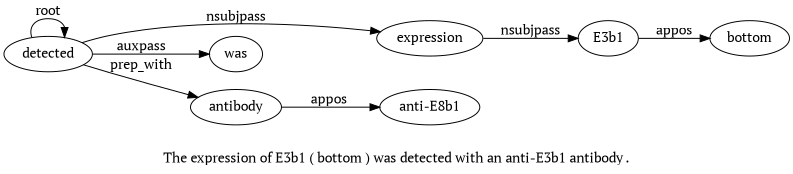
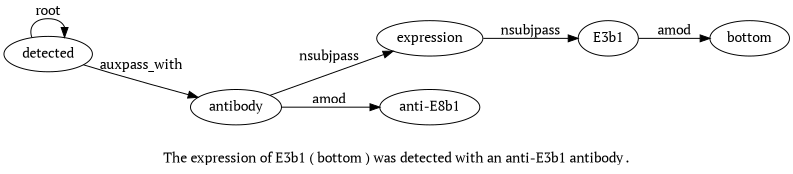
  digraph {
    fontname="PT Serif"
    label="The expression of E3b1 ( bottom ) was detected with an anti-E3b1 antibody ."
    rankdir=LR
    node [fillcolor=white fontname="PT Serif" style=filled]
    edge [fontname="PT Serif"]
    n1 [label=expression]
    n2 [label=E3b1]
    n3 [label=bottom]
    n4 [label=detected]
-   n5 [label=was]
    n6 [label=antibody]
    n7 [label="anti-E8b1"]
    n1 -> n2 [label=nsubjpass]
-   n2 -> n3 [label=appos]
-   n4 -> n1 [label=nsubjpass]
+   n2 -> n3 [label=amod]
+   n6 -> n1 [label=nsubjpass]
    n4 -> n4 [label=root]
-   n4 -> n5 [label=auxpass]
-   n4 -> n6 [label=prep_with]
-   n6 -> n7 [label=appos]
+   n4 -> n6 [label=auxpass_with]
+   n6 -> n7 [label=amod]
  }
